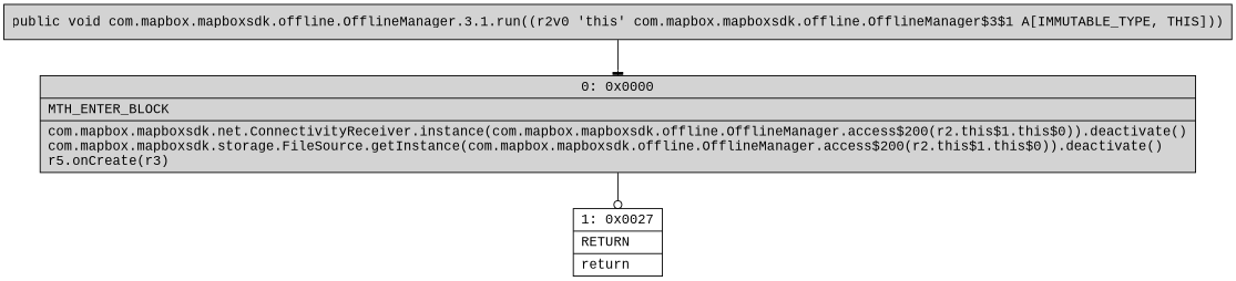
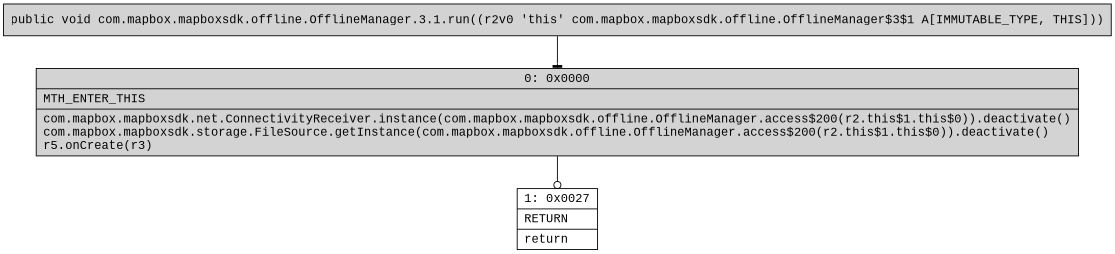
  digraph {
    fontname="Liberation Mono"
    node [shape=record style=filled fillcolor=lightgrey fontname="Liberation Mono"]
    edge [fontname="Liberation Mono"]
-   n1 [label="{0\:\ 0x0000|MTH_ENTER_BLOCK\l|com.mapbox.mapboxsdk.net.ConnectivityReceiver.instance(com.mapbox.mapboxsdk.offline.OfflineManager.access$200(r2.this$1.this$0)).deactivate()\lcom.mapbox.mapboxsdk.storage.FileSource.getInstance(com.mapbox.mapboxsdk.offline.OfflineManager.access$200(r2.this$1.this$0)).deactivate()\lr5.onCreate(r3)\l}"]
+   n1 [label="{0\:\ 0x0000|MTH_ENTER_THIS\l|com.mapbox.mapboxsdk.net.ConnectivityReceiver.instance(com.mapbox.mapboxsdk.offline.OfflineManager.access$200(r2.this$1.this$0)).deactivate()\lcom.mapbox.mapboxsdk.storage.FileSource.getInstance(com.mapbox.mapboxsdk.offline.OfflineManager.access$200(r2.this$1.this$0)).deactivate()\lr5.onCreate(r3)\l}"]
    n2 [label="{1\:\ 0x0027|RETURN\l|return\l}" fillcolor=white]
    n3 [label="{public void com.mapbox.mapboxsdk.offline.OfflineManager.3.1.run((r2v0 'this' com.mapbox.mapboxsdk.offline.OfflineManager$3$1 A[IMMUTABLE_TYPE, THIS])) }"]
    n1 -> n2 [arrowhead=odot]
    n3 -> n1 [arrowhead=tee]
  }
